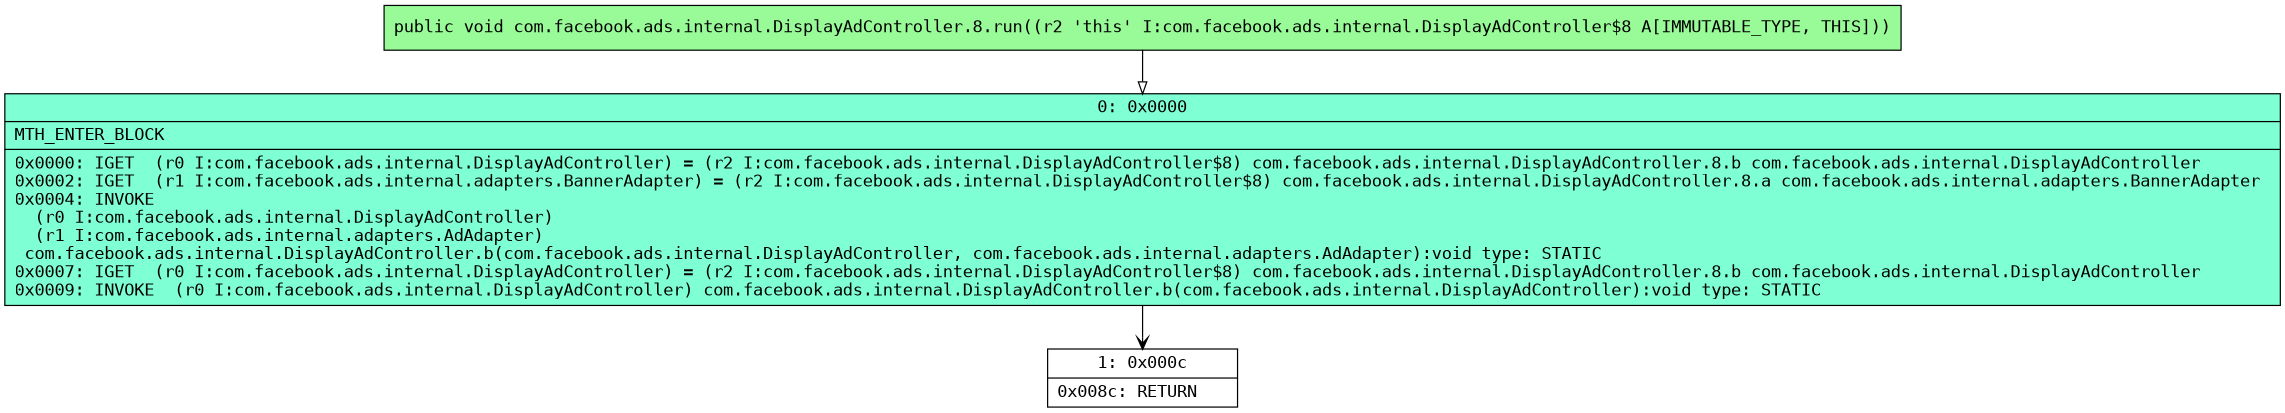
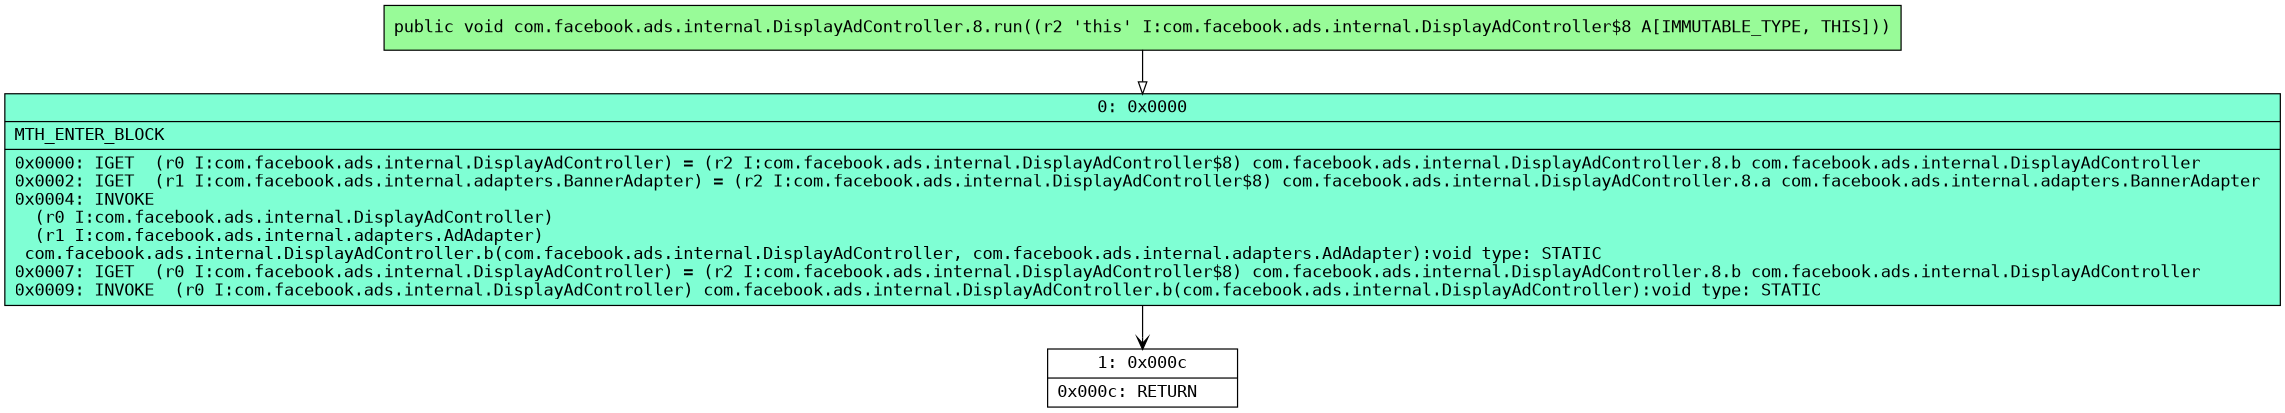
  digraph {
    fontname="DejaVu Sans Mono"
    node [shape=record style=filled fontname="DejaVu Sans Mono"]
    edge [fontname="DejaVu Sans Mono"]
    n1 [label="{0\:\ 0x0000|MTH_ENTER_BLOCK\l|0x0000: IGET  (r0 I:com.facebook.ads.internal.DisplayAdController) = (r2 I:com.facebook.ads.internal.DisplayAdController$8) com.facebook.ads.internal.DisplayAdController.8.b com.facebook.ads.internal.DisplayAdController \l0x0002: IGET  (r1 I:com.facebook.ads.internal.adapters.BannerAdapter) = (r2 I:com.facebook.ads.internal.DisplayAdController$8) com.facebook.ads.internal.DisplayAdController.8.a com.facebook.ads.internal.adapters.BannerAdapter \l0x0004: INVOKE  \l  (r0 I:com.facebook.ads.internal.DisplayAdController)\l  (r1 I:com.facebook.ads.internal.adapters.AdAdapter)\l com.facebook.ads.internal.DisplayAdController.b(com.facebook.ads.internal.DisplayAdController, com.facebook.ads.internal.adapters.AdAdapter):void type: STATIC \l0x0007: IGET  (r0 I:com.facebook.ads.internal.DisplayAdController) = (r2 I:com.facebook.ads.internal.DisplayAdController$8) com.facebook.ads.internal.DisplayAdController.8.b com.facebook.ads.internal.DisplayAdController \l0x0009: INVOKE  (r0 I:com.facebook.ads.internal.DisplayAdController) com.facebook.ads.internal.DisplayAdController.b(com.facebook.ads.internal.DisplayAdController):void type: STATIC \l}" fillcolor=aquamarine]
-   n2 [label="{1\:\ 0x000c|0x008c: RETURN   \l}" fillcolor=white]
+   n2 [label="{1\:\ 0x000c|0x000c: RETURN   \l}" fillcolor=white]
    n3 [label="{public void com.facebook.ads.internal.DisplayAdController.8.run((r2 'this' I:com.facebook.ads.internal.DisplayAdController$8 A[IMMUTABLE_TYPE, THIS])) }" fillcolor=palegreen]
    n1 -> n2 [arrowhead=vee]
    n3 -> n1 [arrowhead=onormal]
  }
